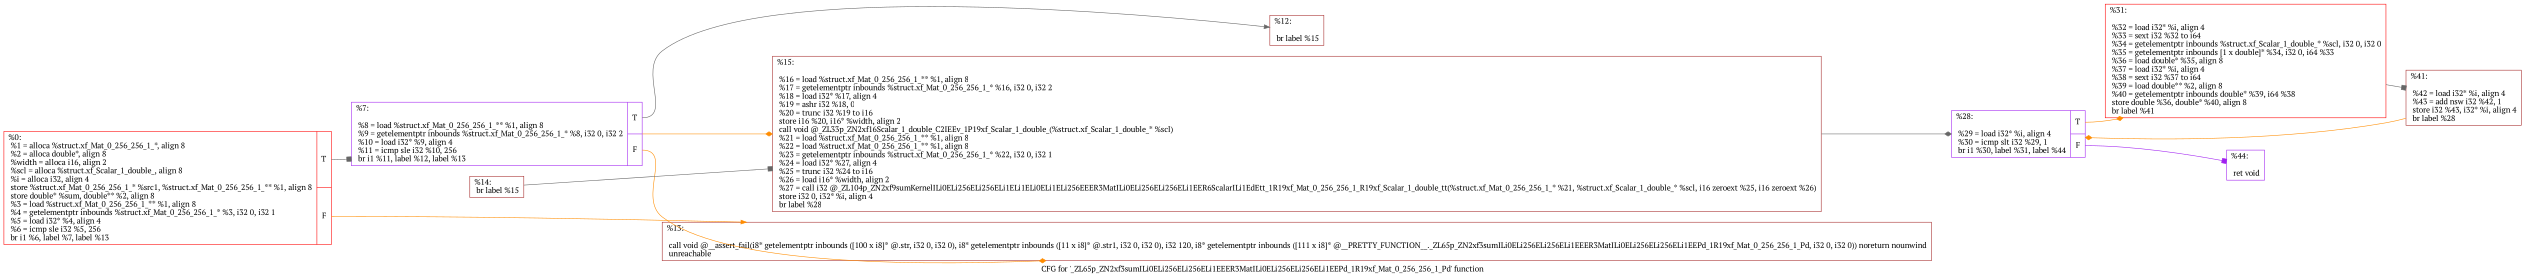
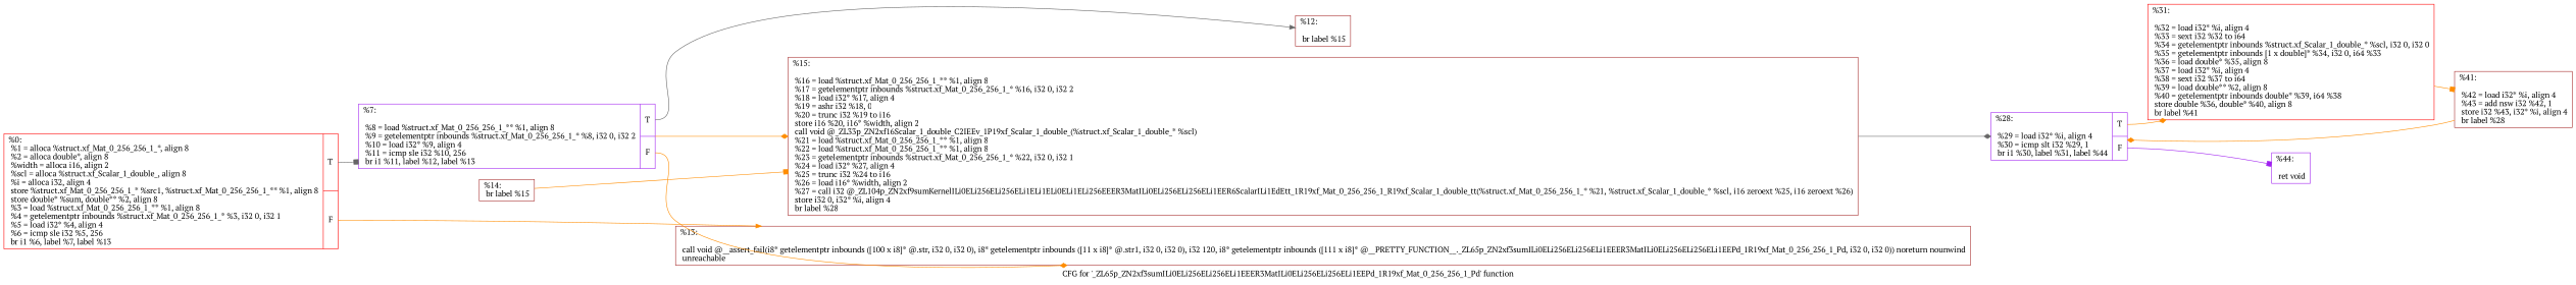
  digraph {
    fontname="PT Serif"
    label="CFG for '_ZL65p_ZN2xf3sumILi0ELi256ELi256ELi1EEER3MatILi0ELi256ELi256ELi1EEPd_1R19xf_Mat_0_256_256_1_Pd' function"
    rankdir=LR
    node [color=brown fontname="PT Serif" shape=record]
    edge [arrowhead=diamond color=darkorange fontname="PT Serif"]
    n1 [color=red label="{%0:\l  %1 = alloca %struct.xf_Mat_0_256_256_1_*, align 8\l  %2 = alloca double*, align 8\l  %width = alloca i16, align 2\l  %scl = alloca %struct.xf_Scalar_1_double_, align 8\l  %i = alloca i32, align 4\l  store %struct.xf_Mat_0_256_256_1_* %src1, %struct.xf_Mat_0_256_256_1_** %1, align 8\l  store double* %sum, double** %2, align 8\l  %3 = load %struct.xf_Mat_0_256_256_1_** %1, align 8\l  %4 = getelementptr inbounds %struct.xf_Mat_0_256_256_1_* %3, i32 0, i32 1\l  %5 = load i32* %4, align 4\l  %6 = icmp sle i32 %5, 256\l  br i1 %6, label %7, label %13\l|{<s0>T|<s1>F}}"]
    n2 [color=purple label="{%7:\l\l  %8 = load %struct.xf_Mat_0_256_256_1_** %1, align 8\l  %9 = getelementptr inbounds %struct.xf_Mat_0_256_256_1_* %8, i32 0, i32 2\l  %10 = load i32* %9, align 4\l  %11 = icmp sle i32 %10, 256\l  br i1 %11, label %12, label %13\l|{<s0>T|<s1>F}}"]
    n3 [label="{%13:\l\l  call void @__assert_fail(i8* getelementptr inbounds ([100 x i8]* @.str, i32 0, i32 0), i8* getelementptr inbounds ([11 x i8]* @.str1, i32 0, i32 0), i32 120, i8* getelementptr inbounds ([111 x i8]* @__PRETTY_FUNCTION__._ZL65p_ZN2xf3sumILi0ELi256ELi256ELi1EEER3MatILi0ELi256ELi256ELi1EEPd_1R19xf_Mat_0_256_256_1_Pd, i32 0, i32 0)) noreturn nounwind\l  unreachable\l}"]
    n4 [label="{%12:\l\l  br label %15\l}"]
    n5 [label="{%15:\l\l  %16 = load %struct.xf_Mat_0_256_256_1_** %1, align 8\l  %17 = getelementptr inbounds %struct.xf_Mat_0_256_256_1_* %16, i32 0, i32 2\l  %18 = load i32* %17, align 4\l  %19 = ashr i32 %18, 0\l  %20 = trunc i32 %19 to i16\l  store i16 %20, i16* %width, align 2\l  call void @_ZL33p_ZN2xf16Scalar_1_double_C2IEEv_1P19xf_Scalar_1_double_(%struct.xf_Scalar_1_double_* %scl)\l  %21 = load %struct.xf_Mat_0_256_256_1_** %1, align 8\l  %22 = load %struct.xf_Mat_0_256_256_1_** %1, align 8\l  %23 = getelementptr inbounds %struct.xf_Mat_0_256_256_1_* %22, i32 0, i32 1\l  %24 = load i32* %27, align 4\l  %25 = trunc i32 %24 to i16\l  %26 = load i16* %width, align 2\l  %27 = call i32 @_ZL104p_ZN2xf9sumKernelILi0ELi256ELi256ELi1ELi1ELi0ELi1ELi256EEER3MatILi0ELi256ELi256ELi1EER6ScalarILi1EdEtt_1R19xf_Mat_0_256_256_1_R19xf_Scalar_1_double_tt(%struct.xf_Mat_0_256_256_1_* %21, %struct.xf_Scalar_1_double_* %scl, i16 zeroext %25, i16 zeroext %26)\l  store i32 0, i32* %i, align 4\l  br label %28\l}"]
    n6 [color=purple label="{%28:\l\l  %29 = load i32* %i, align 4\l  %30 = icmp slt i32 %29, 1\l  br i1 %30, label %31, label %44\l|{<s0>T|<s1>F}}"]
    n7 [color=red label="{%31:\l\l  %32 = load i32* %i, align 4\l  %33 = sext i32 %32 to i64\l  %34 = getelementptr inbounds %struct.xf_Scalar_1_double_* %scl, i32 0, i32 0\l  %35 = getelementptr inbounds [1 x double]* %34, i32 0, i64 %33\l  %36 = load double* %35, align 8\l  %37 = load i32* %i, align 4\l  %38 = sext i32 %37 to i64\l  %39 = load double** %2, align 8\l  %40 = getelementptr inbounds double* %39, i64 %38\l  store double %36, double* %40, align 8\l  br label %41\l}"]
    n8 [color=purple label="{%44:\l\l  ret void\l}"]
    n9 [label="{%14:                                                  \l  br label %15\l}"]
    n10 [label="{%41:\l\l  %42 = load i32* %i, align 4\l  %43 = add nsw i32 %42, 1\l  store i32 %43, i32* %i, align 4\l  br label %28\l}"]
    n1 -> n2 [arrowhead=box color=gray40 tailport=s0]
    n1 -> n3 [arrowhead=normal tailport=s1]
    n2 -> n3 [tailport=s1]
    n2 -> n4 [arrowhead=normal color=gray40 tailport=s0]
    n2 -> n5
    n5 -> n6 [color=gray40]
    n6 -> n7 [tailport=s0]
    n6 -> n8 [arrowhead=box color=purple tailport=s1]
-   n7 -> n10 [arrowhead=box color=gray40]
-   n9 -> n5 [arrowhead=box color=gray40]
+   n7 -> n10 [arrowhead=box]
+   n9 -> n5 [arrowhead=box]
    n10 -> n6
  }
